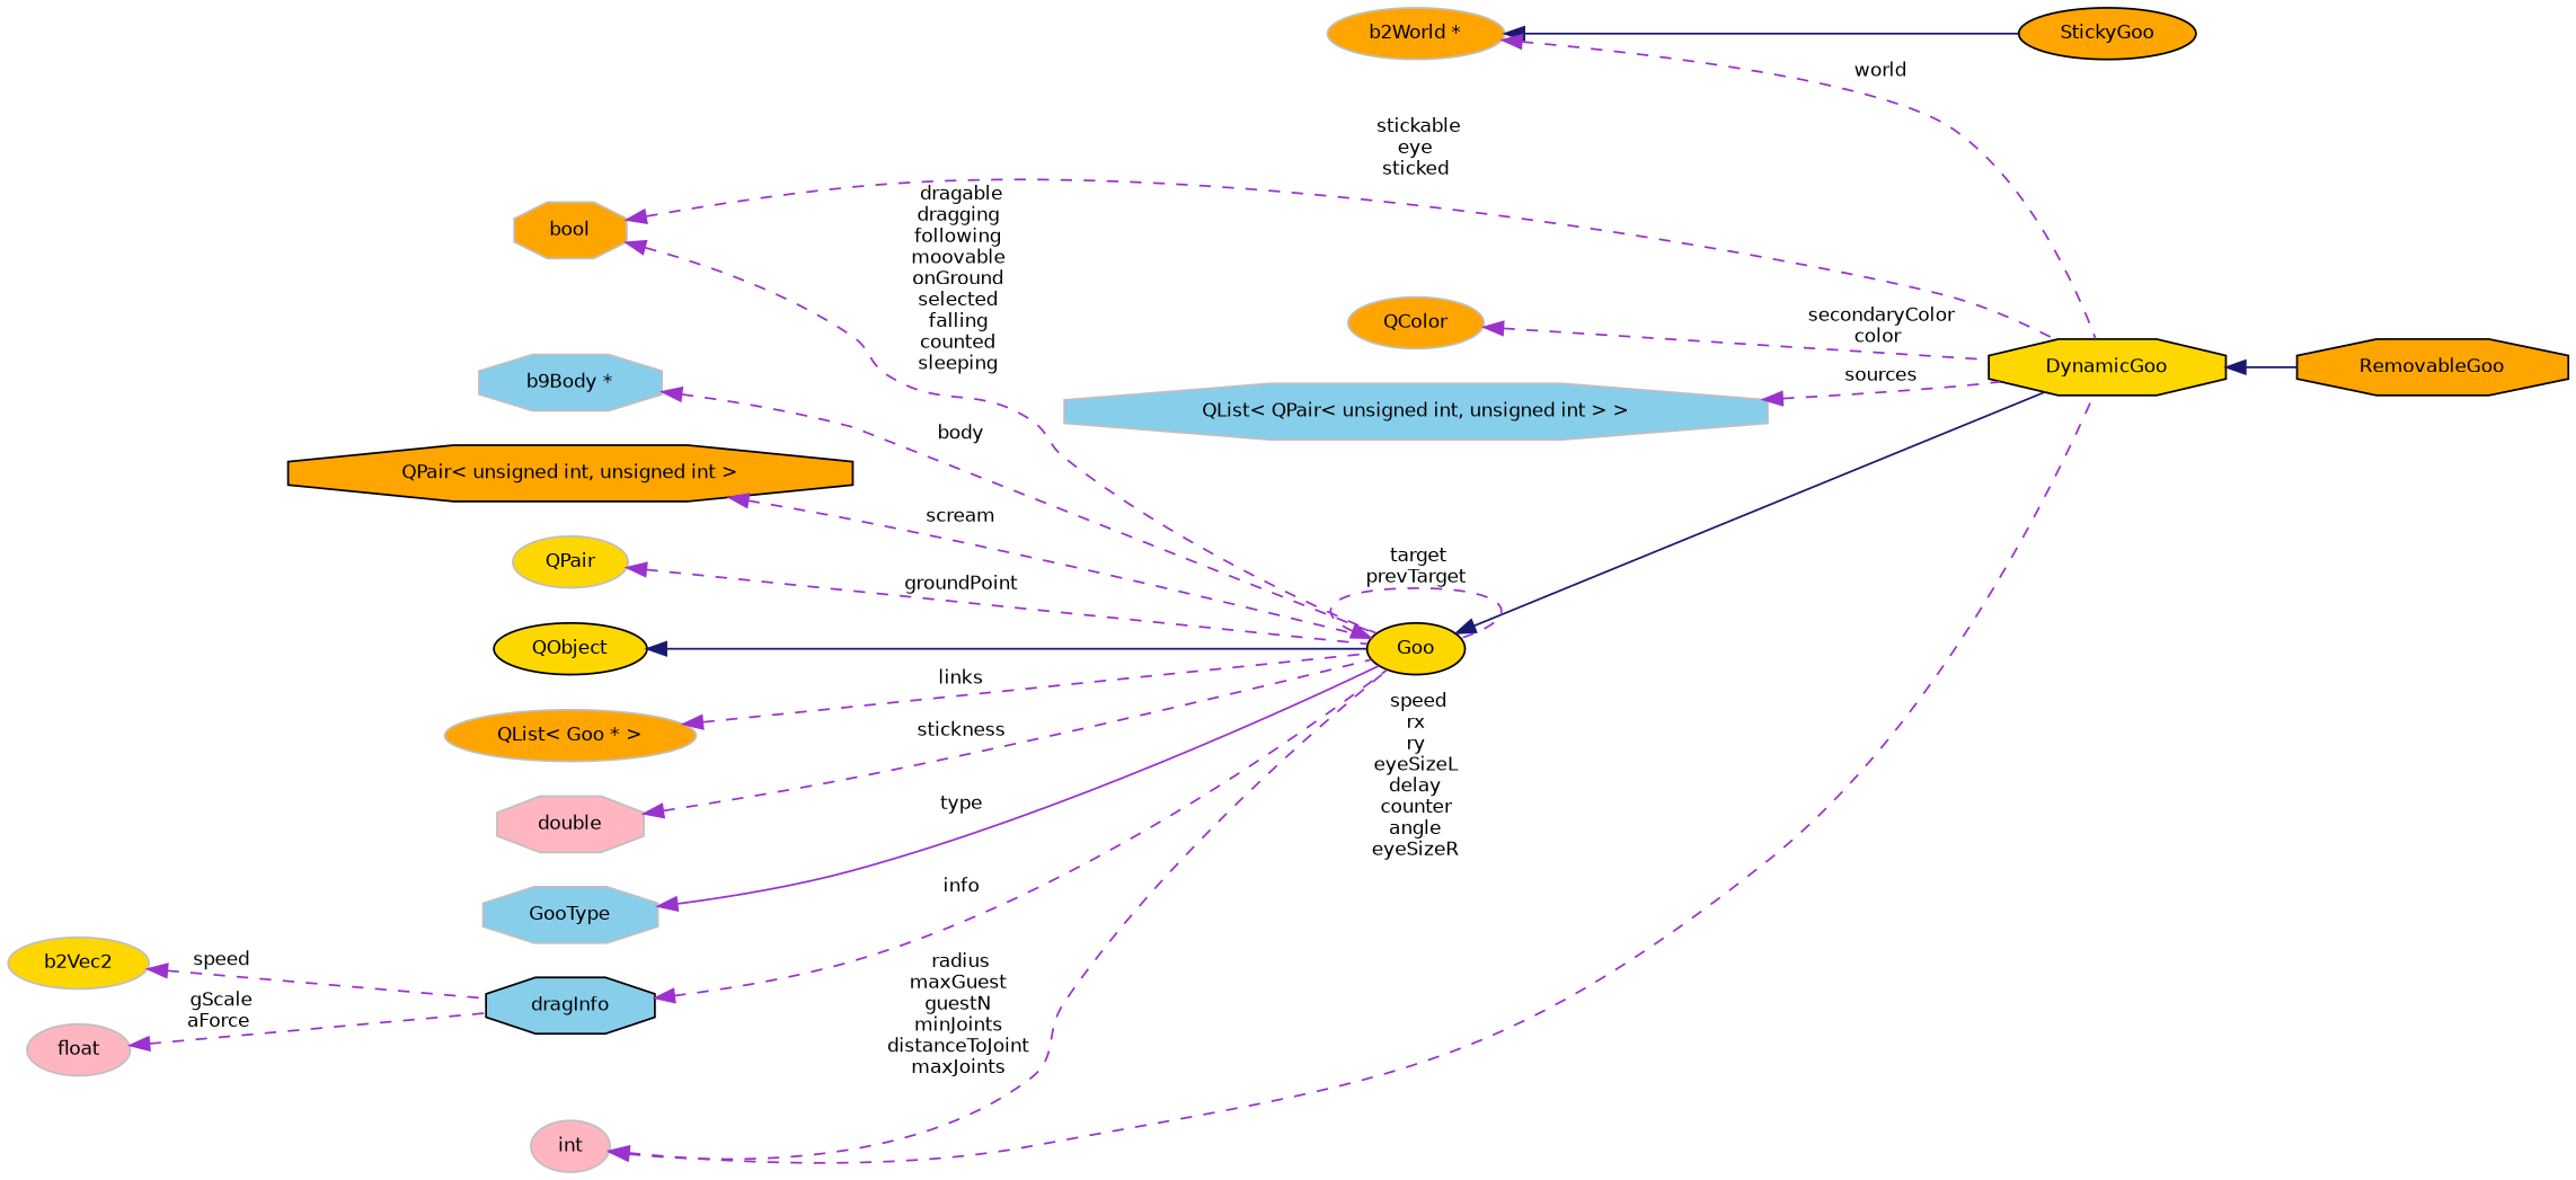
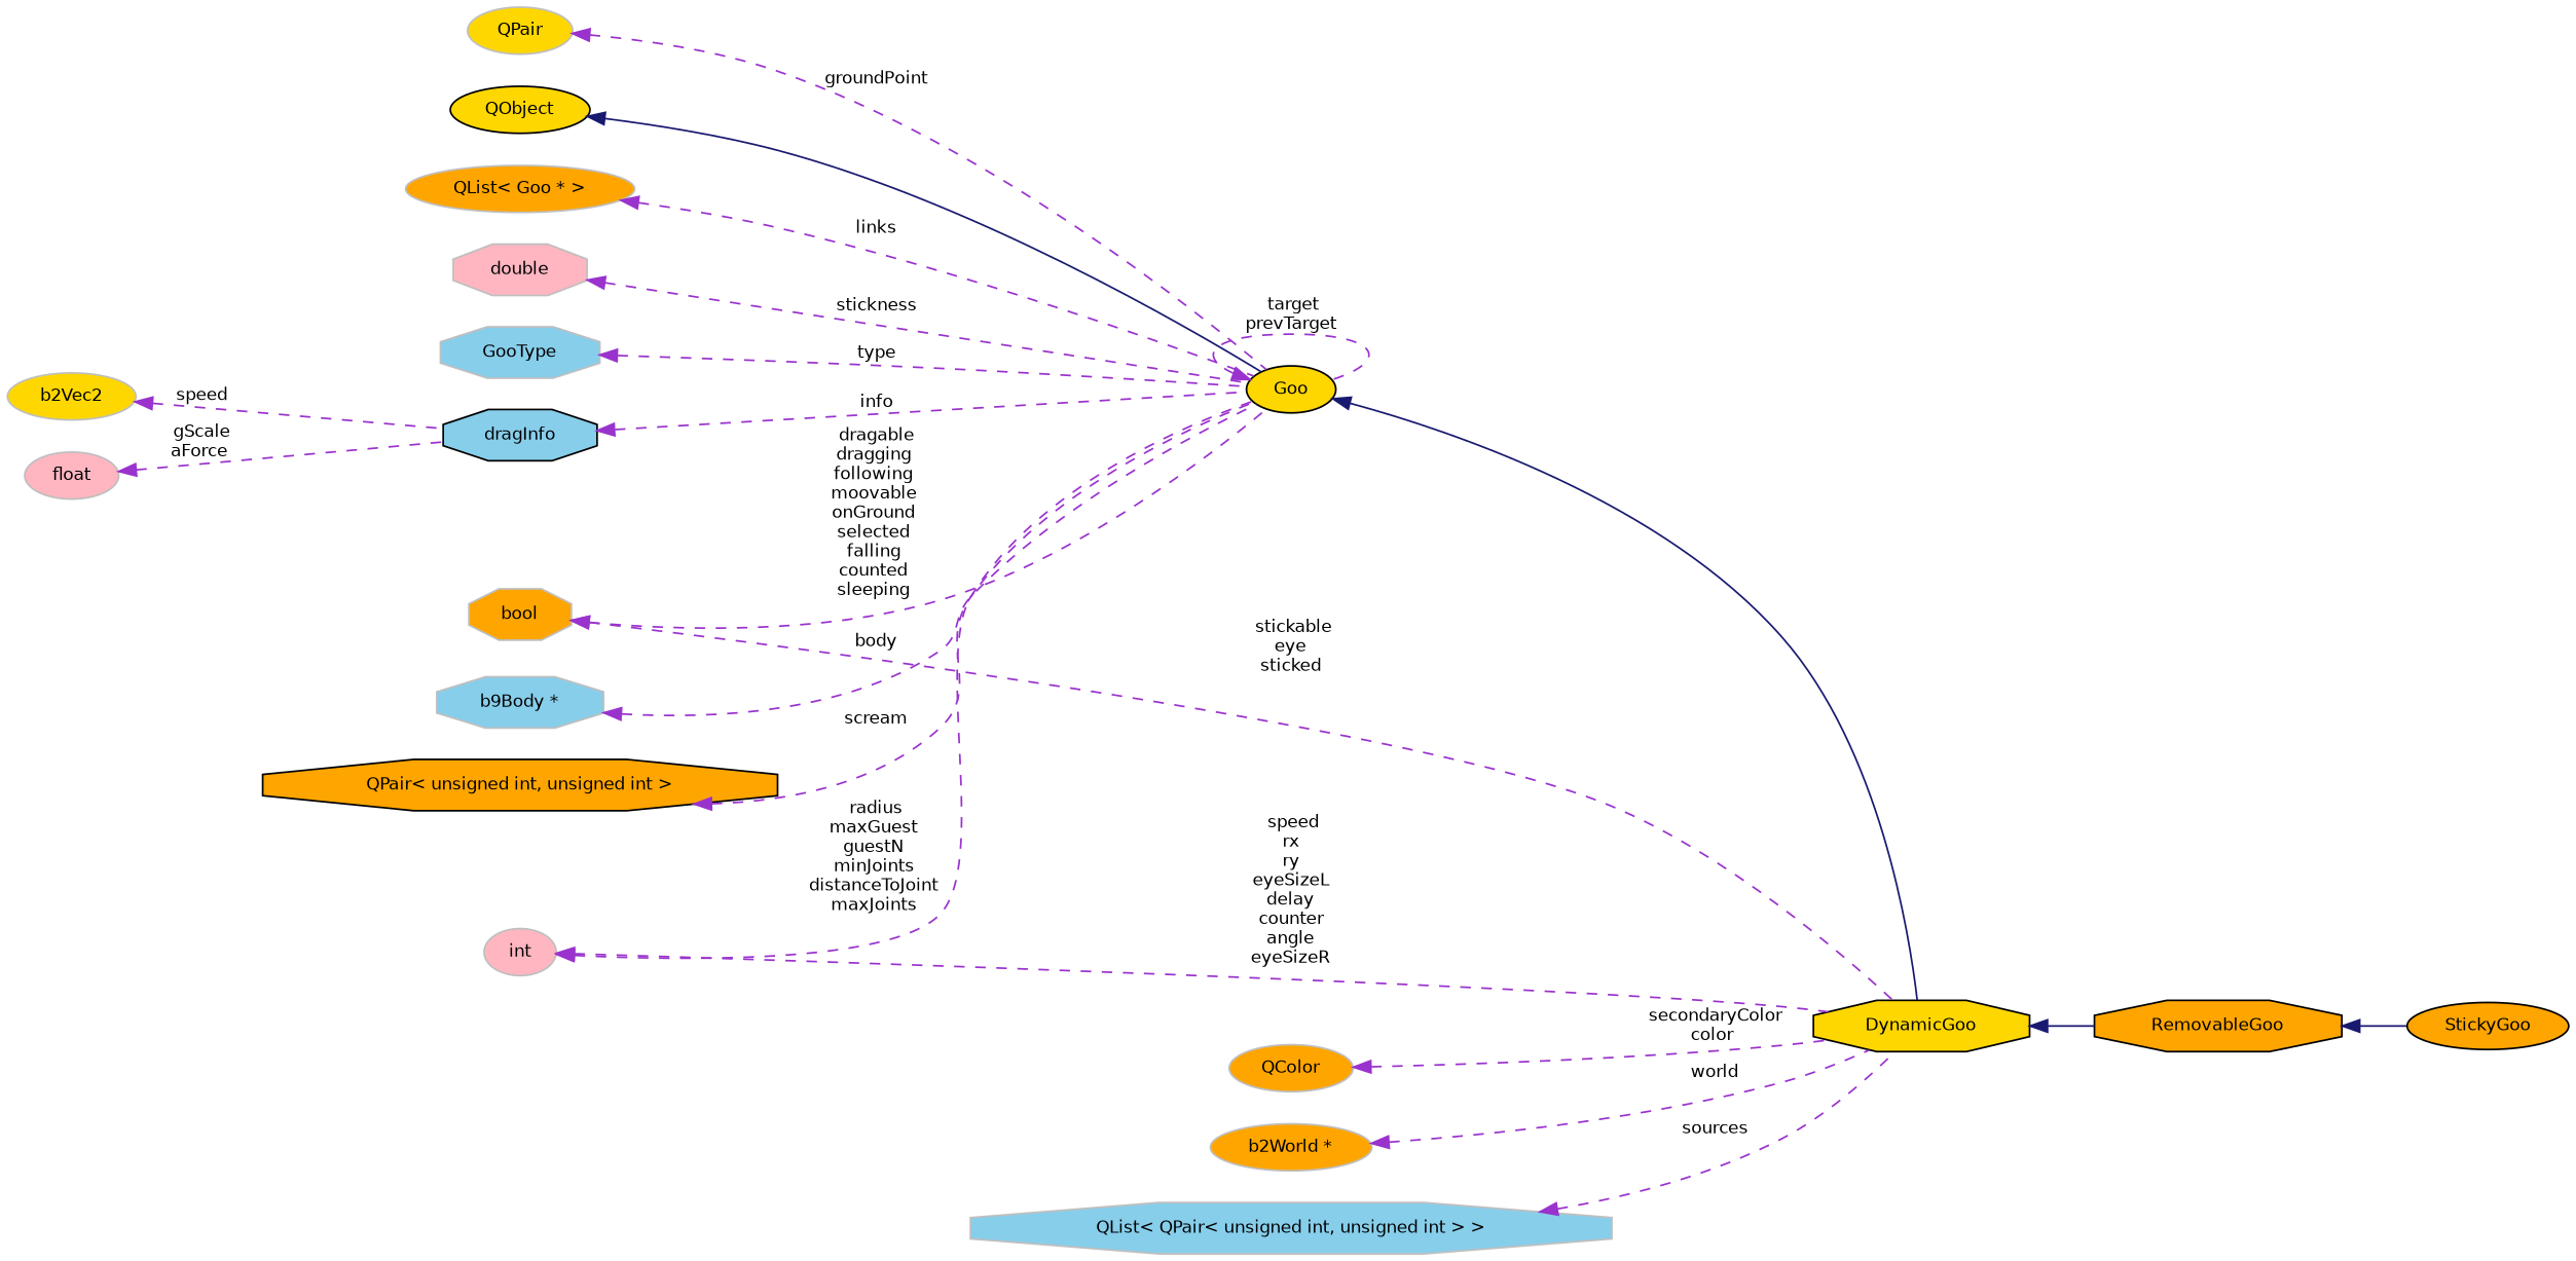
  digraph {
    fontname="DejaVu Sans"
    rankdir=LR
    node [color=grey75 fillcolor=orange fontname="DejaVu Sans" fontsize=10 shape=ellipse style=filled]
    edge [color=darkorchid3 dir=back fontname="DejaVu Sans" fontsize=10 labelfontname=Helvetica labelfontsize=10 style=dashed]
    n1 [color=black fontcolor=black height=0.2 label=StickyGoo width=0.4]
    n2 [color=black height=0.2 label=RemovableGoo shape=octagon width=0.4]
    n3 [color=black fillcolor=gold height=0.2 label=DynamicGoo shape=octagon width=0.4]
    n4 [color=black fillcolor=gold height=0.2 label=Goo width=0.4]
    n5 [color=black fillcolor=gold height=0.2 label=QObject width=0.4]
    n6 [height=0.2 label="QList\< Goo * \>" width=0.4]
    n7 [fillcolor=lightpink height=0.2 label=double shape=octagon width=0.4]
    n8 [fillcolor=skyblue height=0.2 label=GooType shape=octagon width=0.4]
    n9 [color=black fillcolor=skyblue height=0.2 label=dragInfo shape=octagon width=0.4]
    n10 [fillcolor=gold height=0.2 label=b2Vec2 width=0.4]
    n11 [fillcolor=lightpink height=0.2 label=float width=0.4]
    n12 [fillcolor=skyblue height=0.2 label="b9Body *" shape=octagon width=0.4]
    n13 [color=black height=0.2 label="QPair\< unsigned int, unsigned int \>" shape=octagon width=0.4]
    n14 [fillcolor=lightpink height=0.2 label=int width=0.4]
    n15 [height=0.2 label=bool shape=octagon width=0.4]
    n16 [fillcolor=gold height=0.2 label=QPair width=0.4]
    n17 [height=0.2 label=QColor width=0.4]
    n18 [height=0.2 label="b2World *" width=0.4]
    n19 [fillcolor=skyblue height=0.2 label="QList\< QPair\< unsigned int, unsigned int \> \>" shape=octagon width=0.4]
-   n18 -> n1 [color=midnightblue style=solid]
+   n2 -> n1 [color=midnightblue style=solid]
    n3 -> n2 [color=midnightblue style=solid]
    n4 -> n3 [color=midnightblue style=solid]
    n4 -> n4 [label=" target\nprevTarget"]
    n5 -> n4 [color=midnightblue style=solid]
    n6 -> n4 [label=" links"]
    n7 -> n4 [label=" stickness"]
-   n8 -> n4 [label=" type" style=solid]
+   n8 -> n4 [label=" type"]
    n9 -> n4 [label=" info"]
    n10 -> n9 [label=" speed"]
    n11 -> n9 [label=" gScale\naForce"]
    n12 -> n4 [label=" body"]
    n13 -> n4 [label=" scream"]
    n14 -> n3 [label=" speed\nrx\nry\neyeSizeL\ndelay\ncounter\nangle\neyeSizeR"]
    n14 -> n4 [label=" radius\nmaxGuest\nguestN\nminJoints\ndistanceToJoint\nmaxJoints"]
    n15 -> n3 [label=" stickable\neye\nsticked"]
    n15 -> n4 [label=" dragable\ndragging\nfollowing\nmoovable\nonGround\nselected\nfalling\ncounted\nsleeping"]
    n16 -> n4 [label=" groundPoint"]
    n17 -> n3 [label=" secondaryColor\ncolor"]
    n18 -> n3 [label=" world"]
    n19 -> n3 [label=" sources"]
  }
